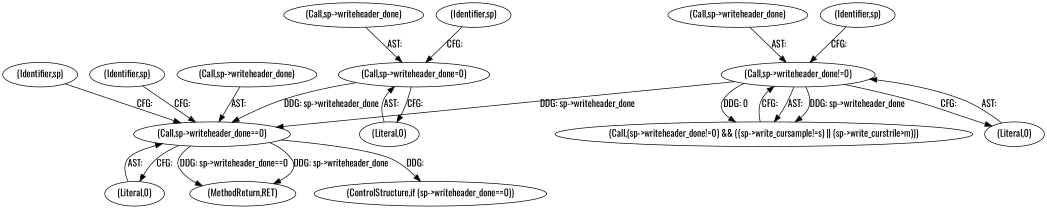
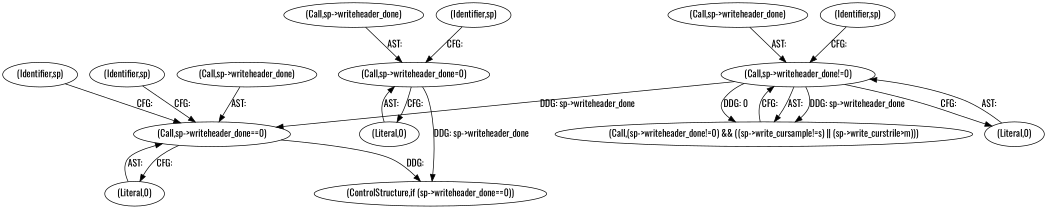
  digraph {
    fontname=Oswald
    node [fontname=Oswald]
    edge [fontname=Oswald]
    n1 [label="(Call,sp->writeheader_done==0)"]
    n2 [label="(Literal,0)"]
    n3 [label="(ControlStructure,if (sp->writeheader_done==0))"]
-   n4 [label="(MethodReturn,RET)"]
    n5 [label="(Call,sp->writeheader_done=0)"]
    n6 [label="(Literal,0)"]
    n7 [label="(Call,sp->writeheader_done!=0)"]
    n8 [label="(Call,(sp->writeheader_done!=0) && ((sp->write_cursample!=s) || (sp->write_curstrile>m)))"]
    n9 [label="(Literal,0)"]
    n10 [label="(Call,sp->writeheader_done)"]
    n11 [label="(Call,sp->writeheader_done)"]
    n12 [label="(Identifier,sp)"]
    n13 [label="(Identifier,sp)"]
    n14 [label="(Call,sp->writeheader_done)"]
    n15 [label="(Identifier,sp)"]
    n16 [label="(Identifier,sp)"]
    n1 -> n2 [label="CFG: "]
    n1 -> n3 [label="DDG: "]
-   n1 -> n4 [label="DDG: sp->writeheader_done"]
-   n1 -> n4 [label="DDG: sp->writeheader_done==0"]
    n2 -> n1 [label="AST: "]
-   n5 -> n1 [label="DDG: sp->writeheader_done"]
+   n5 -> n3 [label="DDG: sp->writeheader_done"]
    n5 -> n6 [label="CFG: "]
    n6 -> n5 [label="AST: "]
    n7 -> n1 [label="DDG: sp->writeheader_done"]
    n7 -> n8 [label="AST: "]
    n7 -> n8 [label="DDG: sp->writeheader_done"]
    n7 -> n8 [label="DDG: 0"]
    n7 -> n9 [label="CFG: "]
    n8 -> n7 [label="CFG: "]
    n9 -> n7 [label="AST: "]
    n10 -> n5 [label="AST: "]
    n11 -> n7 [label="AST: "]
    n12 -> n1 [label="CFG: "]
    n13 -> n1 [label="CFG: "]
    n14 -> n1 [label="AST: "]
    n15 -> n7 [label="CFG: "]
    n16 -> n5 [label="CFG: "]
  }
